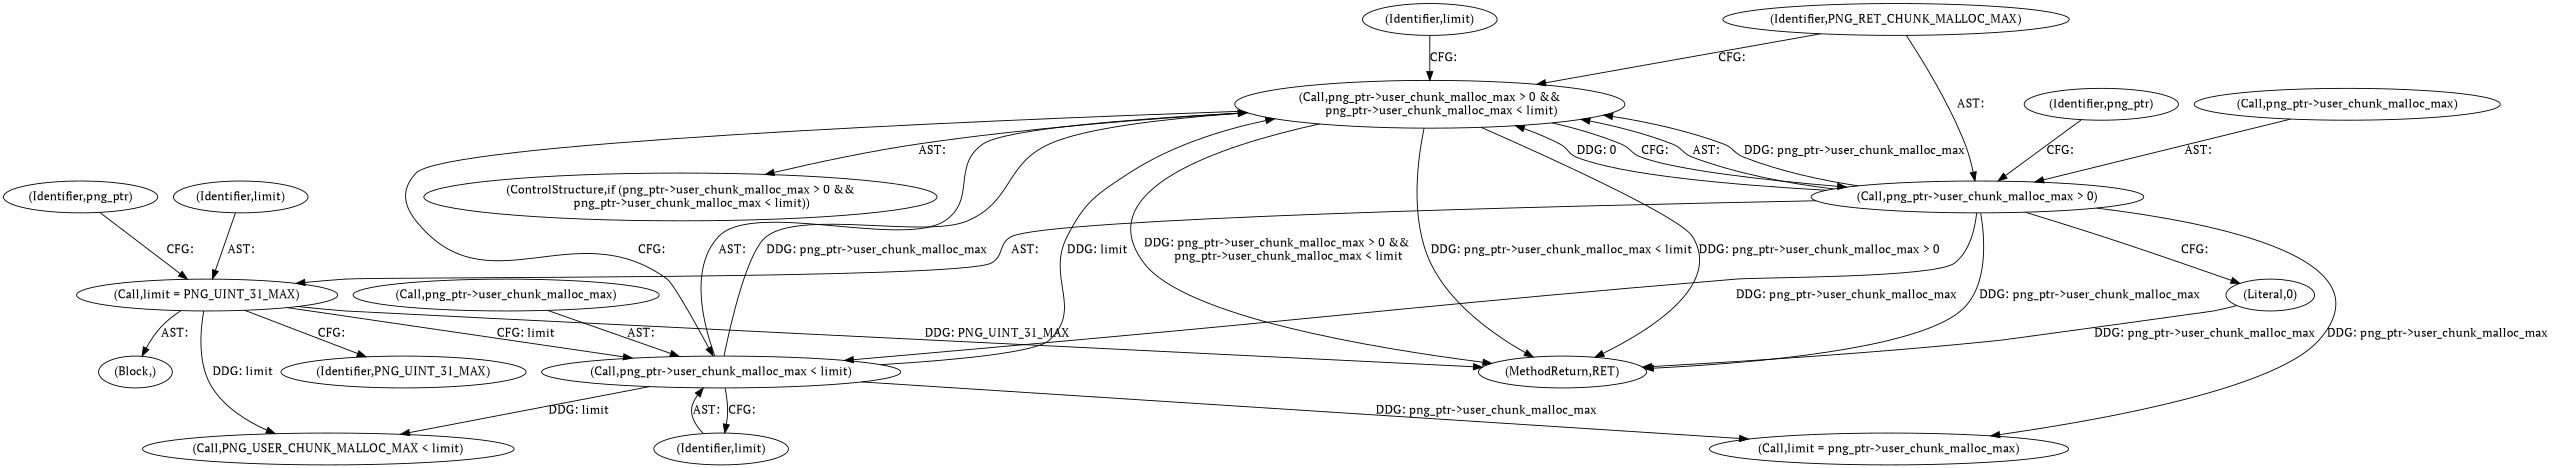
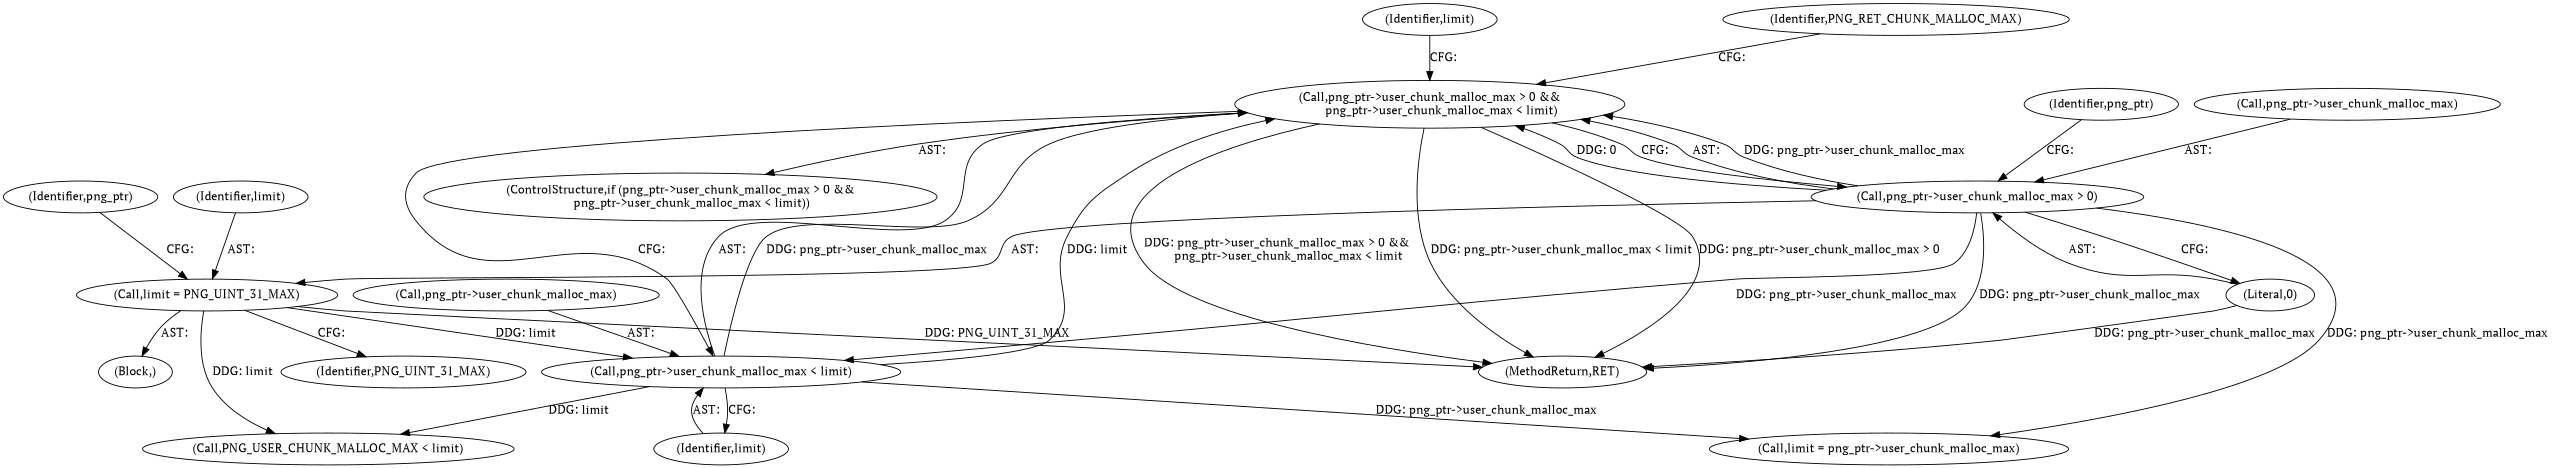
  digraph {
    fontname="PT Serif"
    node [fontname="PT Serif"]
    edge [fontname="PT Serif"]
    n1 [label="(Call,png_ptr->user_chunk_malloc_max > 0 &&\n       png_ptr->user_chunk_malloc_max < limit)"]
    n2 [label="(Call,png_ptr->user_chunk_malloc_max > 0)"]
    n3 [label="(Call,png_ptr->user_chunk_malloc_max < limit)"]
    n4 [label="(ControlStructure,if (png_ptr->user_chunk_malloc_max > 0 &&\n       png_ptr->user_chunk_malloc_max < limit))"]
    n5 [label="(MethodReturn,RET)"]
    n6 [label="(Literal,0)"]
    n7 [label="(Call,limit = png_ptr->user_chunk_malloc_max)"]
    n8 [label="(Call,limit = PNG_UINT_31_MAX)"]
    n9 [label="(Identifier,limit)"]
    n10 [label="(Call,PNG_USER_CHUNK_MALLOC_MAX < limit)"]
    n11 [label="(Identifier,PNG_UINT_31_MAX)"]
    n12 [label="(Block,)"]
    n13 [label="(Identifier,limit)"]
    n14 [label="(Call,png_ptr->user_chunk_malloc_max)"]
    n15 [label="(Identifier,limit)"]
    n16 [label="(Identifier,PNG_RET_CHUNK_MALLOC_MAX)"]
    n17 [label="(Call,png_ptr->user_chunk_malloc_max)"]
    n18 [label="(Identifier,png_ptr)"]
    n19 [label="(Identifier,png_ptr)"]
    n1 -> n2 [label="CFG: "]
    n1 -> n3 [label="CFG: "]
    n1 -> n4 [label="AST: "]
    n1 -> n5 [label="DDG: png_ptr->user_chunk_malloc_max > 0 &&\n       png_ptr->user_chunk_malloc_max < limit"]
    n1 -> n5 [label="DDG: png_ptr->user_chunk_malloc_max < limit"]
    n1 -> n5 [label="DDG: png_ptr->user_chunk_malloc_max > 0"]
    n2 -> n1 [label="AST: "]
    n2 -> n1 [label="DDG: png_ptr->user_chunk_malloc_max"]
    n2 -> n1 [label="DDG: 0"]
    n2 -> n3 [label="DDG: png_ptr->user_chunk_malloc_max"]
    n2 -> n5 [label="DDG: png_ptr->user_chunk_malloc_max"]
    n2 -> n6 [label="CFG: "]
    n2 -> n7 [label="DDG: png_ptr->user_chunk_malloc_max"]
    n2 -> n8 [label="AST: "]
    n3 -> n1 [label="AST: "]
    n3 -> n1 [label="DDG: png_ptr->user_chunk_malloc_max"]
    n3 -> n1 [label="DDG: limit"]
    n3 -> n7 [label="DDG: png_ptr->user_chunk_malloc_max"]
    n3 -> n9 [label="CFG: "]
    n3 -> n10 [label="DDG: limit"]
-   n16 -> n2 [label="AST: "]
+   n6 -> n2 [label="AST: "]
    n6 -> n5 [label="DDG: png_ptr->user_chunk_malloc_max"]
-   n8 -> n3 [label="CFG: limit"]
+   n8 -> n3 [label="DDG: limit"]
    n8 -> n5 [label="DDG: PNG_UINT_31_MAX"]
    n8 -> n10 [label="DDG: limit"]
    n8 -> n11 [label="CFG: "]
    n8 -> n12 [label="AST: "]
    n9 -> n3 [label="AST: "]
    n13 -> n8 [label="AST: "]
    n14 -> n2 [label="AST: "]
    n15 -> n1 [label="CFG: "]
    n16 -> n1 [label="CFG: "]
    n17 -> n3 [label="AST: "]
    n18 -> n2 [label="CFG: "]
    n19 -> n8 [label="CFG: "]
  }
